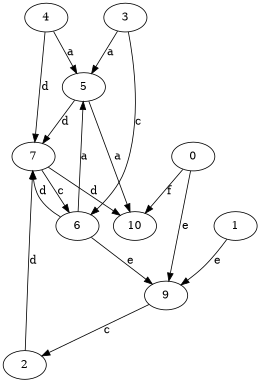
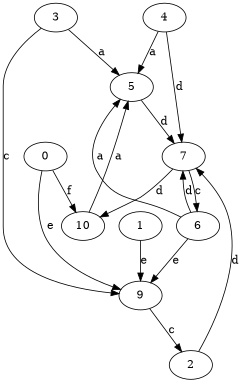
  strict digraph {
    3
    5
    6
    7
    9
    4
    10
    2
    0
    1
    3 -> 5 [label=a]
-   3 -> 6 [label=c]
+   3 -> 9 [label=c]
    5 -> 7 [label=d]
    6 -> 5 [label=a]
    6 -> 7 [label=d]
    6 -> 9 [label=e]
    7 -> 6 [label=c]
    7 -> 10 [label=d]
    9 -> 2 [label=c]
    4 -> 5 [label=a]
    4 -> 7 [label=d]
-   5 -> 10 [label=a]
+   10 -> 5 [label=a]
    2 -> 7 [label=d]
    0 -> 9 [label=e]
    0 -> 10 [label=f]
    1 -> 9 [label=e]
  }
